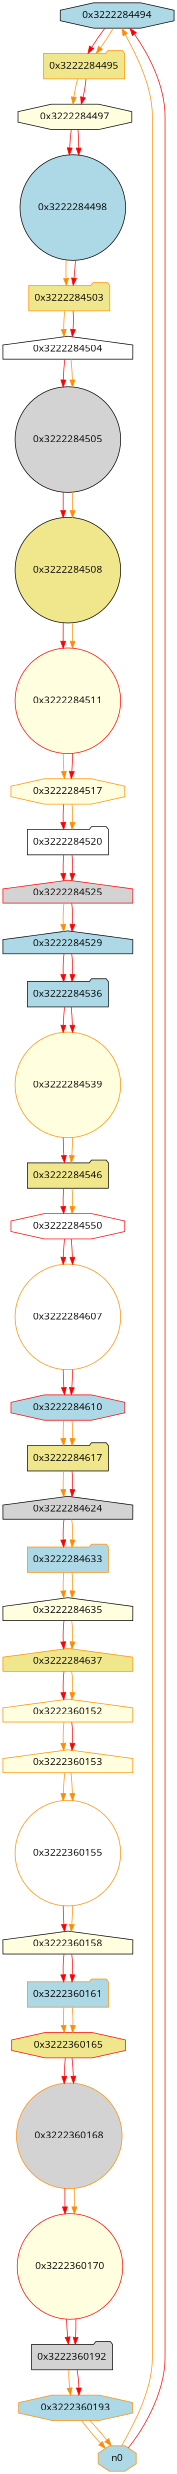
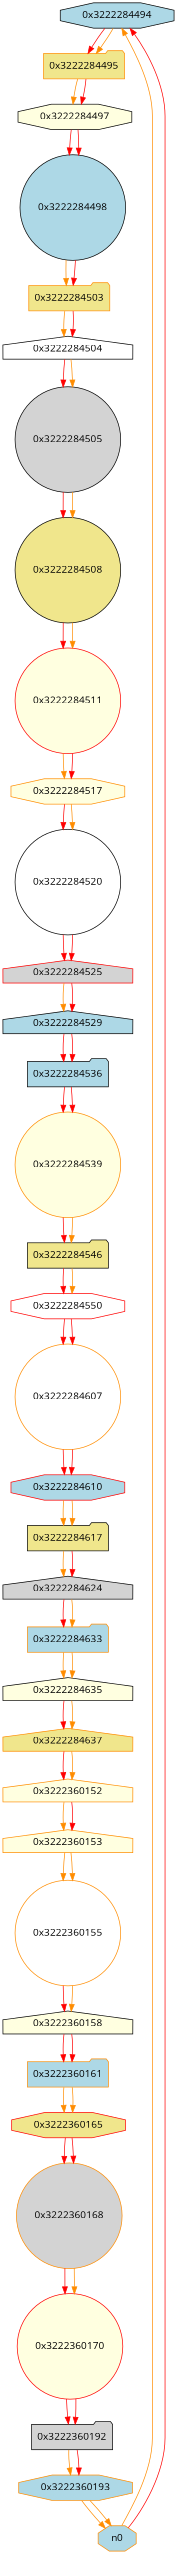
  digraph {
    fontname="Open Sans"
    node [color=black fillcolor=lightblue fontname="Open Sans" shape=circle style=filled]
    edge [color=red fontname="Open Sans"]
    n1 [label="0x3222284494" shape=octagon]
    n2 [color=darkorange fillcolor=khaki label="0x3222284495" shape=folder]
    n3 [fillcolor=lightyellow label="0x3222284497" shape=octagon]
    n4 [label="0x3222284498"]
    n5 [color=darkorange fillcolor=khaki label="0x3222284503" shape=folder]
    n6 [fillcolor=white label="0x3222284504" shape=house]
    n7 [fillcolor=lightgrey label="0x3222284505"]
    n8 [fillcolor=khaki label="0x3222284508"]
    n9 [color=red fillcolor=lightyellow label="0x3222284511"]
    n10 [color=darkorange fillcolor=lightyellow label="0x3222284517" shape=octagon]
-   n11 [fillcolor=white label="0x3222284520" shape=folder]
+   n11 [fillcolor=white label="0x3222284520"]
    n12 [color=red fillcolor=lightgrey label="0x3222284525" shape=house]
    n13 [label="0x3222284529" shape=house]
    n14 [label="0x3222284536" shape=folder]
    n15 [color=darkorange fillcolor=lightyellow label="0x3222284539"]
    n16 [fillcolor=khaki label="0x3222284546" shape=folder]
    n17 [color=red fillcolor=white label="0x3222284550" shape=octagon]
    n18 [color=darkorange fillcolor=white label="0x3222284607"]
    n19 [color=red label="0x3222284610" shape=octagon]
    n20 [fillcolor=khaki label="0x3222284617" shape=folder]
    n21 [fillcolor=lightgrey label="0x3222284624" shape=house]
    n22 [color=darkorange label="0x3222284633" shape=folder]
    n23 [fillcolor=lightyellow label="0x3222284635" shape=house]
    n24 [color=darkorange fillcolor=khaki label="0x3222284637" shape=house]
    n25 [color=darkorange fillcolor=lightyellow label="0x3222360152" shape=house]
    n26 [color=darkorange fillcolor=lightyellow label="0x3222360153" shape=house]
    n27 [color=darkorange fillcolor=white label="0x3222360155"]
    n28 [fillcolor=lightyellow label="0x3222360158" shape=house]
    n29 [color=darkorange label="0x3222360161" shape=folder]
    n30 [color=red fillcolor=khaki label="0x3222360165" shape=octagon]
    n31 [color=darkorange fillcolor=lightgrey label="0x3222360168"]
    n32 [color=red fillcolor=lightyellow label="0x3222360170"]
    n33 [fillcolor=lightgrey label="0x3222360192" shape=folder]
    n34 [color=darkorange label="0x3222360193" shape=octagon]
    n0 [color=darkorange shape=octagon]
    n1 -> n2
    n1 -> n2 [color=darkorange]
    n2 -> n3 [color=darkorange]
    n2 -> n3
    n3 -> n4
    n3 -> n4
    n4 -> n5 [color=darkorange]
    n4 -> n5
    n5 -> n6 [color=darkorange]
    n5 -> n6
    n6 -> n7
    n6 -> n7 [color=darkorange]
    n7 -> n8
    n7 -> n8 [color=darkorange]
    n8 -> n9
    n8 -> n9 [color=darkorange]
    n9 -> n10 [color=darkorange]
    n9 -> n10
    n10 -> n11
    n10 -> n11 [color=darkorange]
    n11 -> n12
    n11 -> n12
    n12 -> n13 [color=darkorange]
    n12 -> n13
    n13 -> n14
    n13 -> n14
    n14 -> n15
    n14 -> n15
    n15 -> n16
    n15 -> n16 [color=darkorange]
    n16 -> n17
    n16 -> n17 [color=darkorange]
    n17 -> n18
    n17 -> n18
    n18 -> n19
    n18 -> n19
    n19 -> n20 [color=darkorange]
    n19 -> n20 [color=darkorange]
    n20 -> n21 [color=darkorange]
    n20 -> n21
    n21 -> n22
    n21 -> n22 [color=darkorange]
    n22 -> n23 [color=darkorange]
    n22 -> n23 [color=darkorange]
    n23 -> n24
    n23 -> n24 [color=darkorange]
    n24 -> n25
    n24 -> n25 [color=darkorange]
    n25 -> n26 [color=darkorange]
    n25 -> n26
    n26 -> n27 [color=darkorange]
    n26 -> n27 [color=darkorange]
    n27 -> n28
    n27 -> n28 [color=darkorange]
    n28 -> n29
    n28 -> n29
    n29 -> n30 [color=darkorange]
    n29 -> n30 [color=darkorange]
    n30 -> n31
    n30 -> n31
    n31 -> n32
    n31 -> n32 [color=darkorange]
    n32 -> n33
    n32 -> n33
    n33 -> n34 [color=darkorange]
    n33 -> n34
    n34 -> n0 [color=darkorange]
    n34 -> n0 [color=darkorange]
    n0 -> n1 [color=darkorange]
    n0 -> n1
  }
